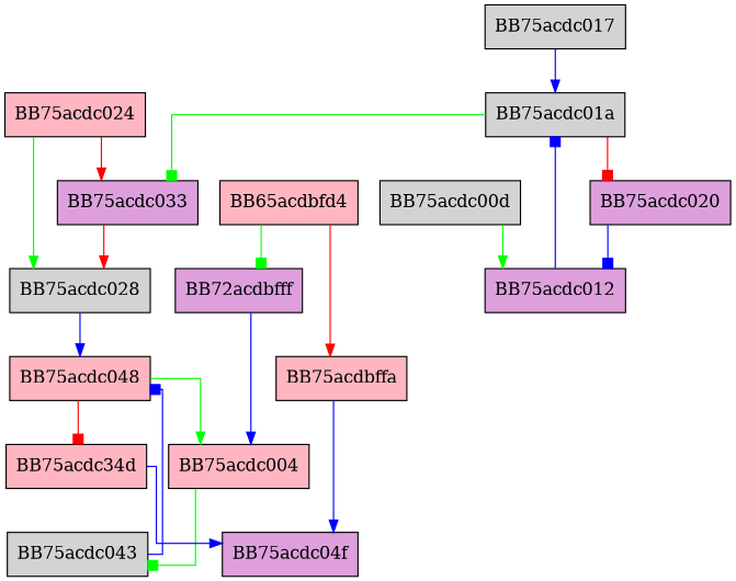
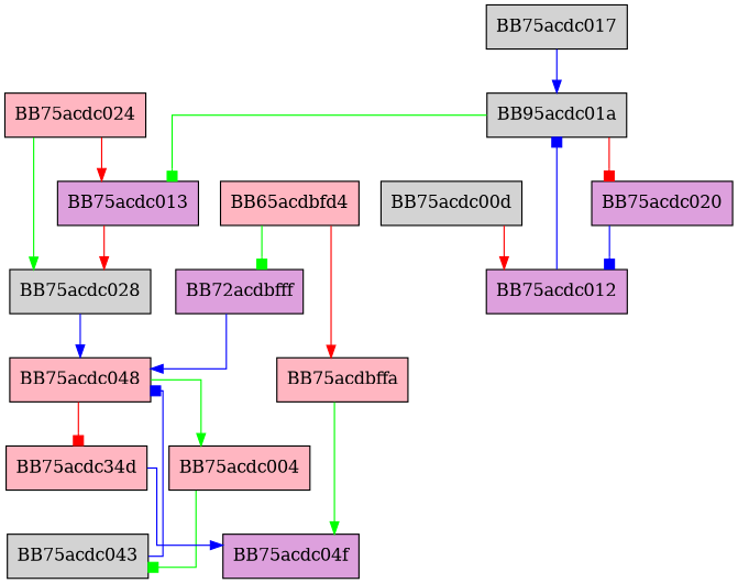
  digraph {
    splines=ortho
    node [fillcolor=lightpink shape=box style=filled]
    edge [arrowhead=normal color=blue]
    n1 [label=BB65acdbfd4]
    n2 [fillcolor=plum label=BB72acdbfff]
    BB75acdbffa
    BB75acdc048
    BB75acdc04f [fillcolor=plum]
    BB75acdc004
    n7 [label=BB75acdc34d]
    n8 [fillcolor=lightgrey label=BB75acdc043]
    BB75acdc00d [fillcolor=lightgrey]
    BB75acdc012 [fillcolor=plum]
    BB75acdc017 [fillcolor=lightgrey]
-   BB75acdc01a [fillcolor=lightgrey]
+   BB75acdc01a [fillcolor=lightgrey label=BB95acdc01a]
    BB75acdc020 [fillcolor=plum]
-   BB75acdc033 [fillcolor=plum]
+   BB75acdc033 [fillcolor=plum label=BB75acdc013]
    n15 [fillcolor=lightgrey label=BB75acdc028]
    BB75acdc024
    n1 -> n2 [arrowhead=box color=green]
    n1 -> BB75acdbffa [color=red]
-   n2 -> BB75acdc004
-   BB75acdbffa -> BB75acdc04f
+   n2 -> BB75acdc048
+   BB75acdbffa -> BB75acdc04f [color=green]
    BB75acdc048 -> BB75acdc004 [color=green]
    BB75acdc048 -> n7 [arrowhead=box color=red]
    BB75acdc004 -> n8 [arrowhead=box color=green]
    n7 -> BB75acdc04f
    n8 -> BB75acdc048 [arrowhead=box]
-   BB75acdc00d -> BB75acdc012 [color=green]
+   BB75acdc00d -> BB75acdc012 [color=red]
    BB75acdc012 -> BB75acdc01a [arrowhead=box]
    BB75acdc017 -> BB75acdc01a
    BB75acdc01a -> BB75acdc020 [arrowhead=box color=red]
    BB75acdc01a -> BB75acdc033 [arrowhead=box color=green]
    BB75acdc020 -> BB75acdc012 [arrowhead=box]
    BB75acdc033 -> n15 [color=red]
    n15 -> BB75acdc048
    BB75acdc024 -> BB75acdc033 [color=red]
    BB75acdc024 -> n15 [color=green]
  }
